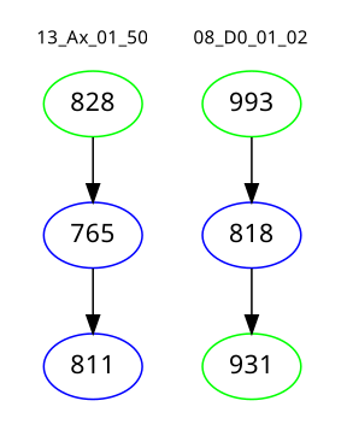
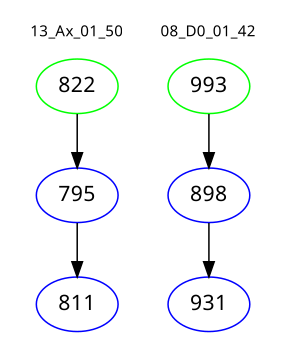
  digraph {
    fontname="Noto Sans"
    node [color=blue fontname="Noto Sans"]
    edge [color=black fontname="Noto Sans"]
-   n1 [color=green label=828]
-   n2 [label=765]
+   n1 [color=green label=822]
+   n2 [label=795]
    n3 [label=811]
    n4 [color=green label=993]
-   n5 [label=818]
-   n6 [color=green label=931]
+   n5 [label=898]
+   n6 [label=931]
    subgraph cluster_1 {
      color=white
      fontsize=10
      label="13_Ax_01_50"
      n1
      n2
      n3
    }
    subgraph cluster_2 {
      color=white
      fontsize=10
-     label="08_D0_01_02"
+     label="08_D0_01_42"
      n4
      n5
      n6
    }
    n1 -> n2
    n2 -> n3
    n4 -> n5
    n5 -> n6
  }
